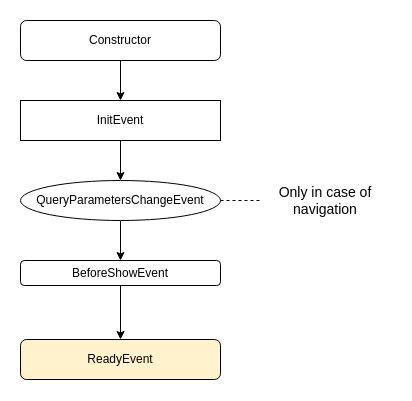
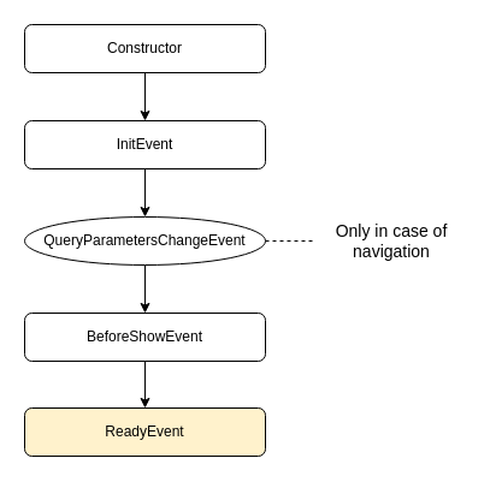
  <mxCell id="0" />
  <mxCell id="1" parent="0" />
  <mxCell id="2" value="" style="edgeStyle=orthogonalEdgeStyle;rounded=0;orthogonalLoop=1;jettySize=auto;html=1;" parent="1" source="3" target="5" edge="1"><mxGeometry relative="1" as="geometry" /></mxCell>
  <mxCell id="3" value="Constructor" style="rounded=1;whiteSpace=wrap;html=1;fontSize=12;glass=0;strokeWidth=1;shadow=0;" parent="1" vertex="1"><mxGeometry x="20" y="20" width="200" height="40" as="geometry" /></mxCell>
  <mxCell id="4" value="" style="edgeStyle=orthogonalEdgeStyle;rounded=0;orthogonalLoop=1;jettySize=auto;html=1;" parent="1" source="5" target="7" edge="1"><mxGeometry relative="1" as="geometry" /></mxCell>
- <mxCell id="5" value="InitEvent" style="whiteSpace=wrap;html=1;rounded=0;" parent="1" vertex="1"><mxGeometry x="20" y="100" width="200" height="40" as="geometry" /></mxCell>
+ <mxCell id="5" value="InitEvent" style="rounded=1;whiteSpace=wrap;html=1;" parent="1" vertex="1"><mxGeometry x="20" y="100" width="200" height="40" as="geometry" /></mxCell>
  <mxCell id="6" value="" style="edgeStyle=orthogonalEdgeStyle;rounded=0;orthogonalLoop=1;jettySize=auto;html=1;" parent="1" source="7" target="9" edge="1"><mxGeometry relative="1" as="geometry" /></mxCell>
  <mxCell id="7" value="QueryParametersChangeEvent" style="ellipse;whiteSpace=wrap;html=1;" parent="1" vertex="1"><mxGeometry x="20" y="180" width="200" height="40" as="geometry" /></mxCell>
  <mxCell id="8" style="edgeStyle=orthogonalEdgeStyle;rounded=0;orthogonalLoop=1;jettySize=auto;html=1;entryX=0.5;entryY=0;entryDx=0;entryDy=0;" parent="1" source="9" target="10" edge="1"><mxGeometry relative="1" as="geometry" /></mxCell>
- <mxCell id="9" value="BeforeShowEvent" style="whiteSpace=wrap;html=1;rounded=1;" parent="1" vertex="1"><mxGeometry x="20" y="260" width="200" height="25" as="geometry" /></mxCell>
+ <mxCell id="9" value="BeforeShowEvent" style="whiteSpace=wrap;html=1;rounded=1;" parent="1" vertex="1"><mxGeometry x="20" y="260" width="200" height="40" as="geometry" /></mxCell>
  <mxCell id="10" value="ReadyEvent" style="whiteSpace=wrap;html=1;rounded=1;fillColor=#fff2cc;" parent="1" vertex="1"><mxGeometry x="20" y="339" width="200" height="40" as="geometry" /></mxCell>
  <mxCell id="11" value="" style="endArrow=none;dashed=1;html=1;rounded=0;exitX=1;exitY=0.5;exitDx=0;exitDy=0;entryX=0;entryY=0.5;entryDx=0;entryDy=0;" parent="1" source="7" target="12" edge="1"><mxGeometry width="50" height="50" relative="1" as="geometry"><mxPoint x="350" y="239" as="sourcePoint" /><mxPoint x="310" y="209" as="targetPoint" /></mxGeometry></mxCell>
  <mxCell id="12" value="Only in case of navigation" style="text;html=1;align=center;verticalAlign=middle;whiteSpace=wrap;rounded=0;fontSize=14;" parent="1" vertex="1"><mxGeometry x="260" y="168" width="130" height="64" as="geometry" /></mxCell>
